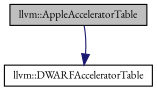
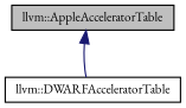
  digraph {
    fontname="EB Garamond"
    node [color=black fontname="EB Garamond" fontsize=10 shape=box]
    n1 [fillcolor=grey75 fontcolor=black height=0.2 label="llvm::AppleAcceleratorTable" style=filled width=0.4]
    n2 [height=0.2 label="llvm::DWARFAcceleratorTable" width=0.4]
-   n2 -> n1 [color=midnightblue dir=back fontname="EB Garamond" fontsize=10 labelfontname=Helvetica labelfontsize=10 style=solid]
+   n1 -> n2 [color=midnightblue dir=back fontname="EB Garamond" fontsize=10 labelfontname=Helvetica labelfontsize=10 style=solid]
  }
